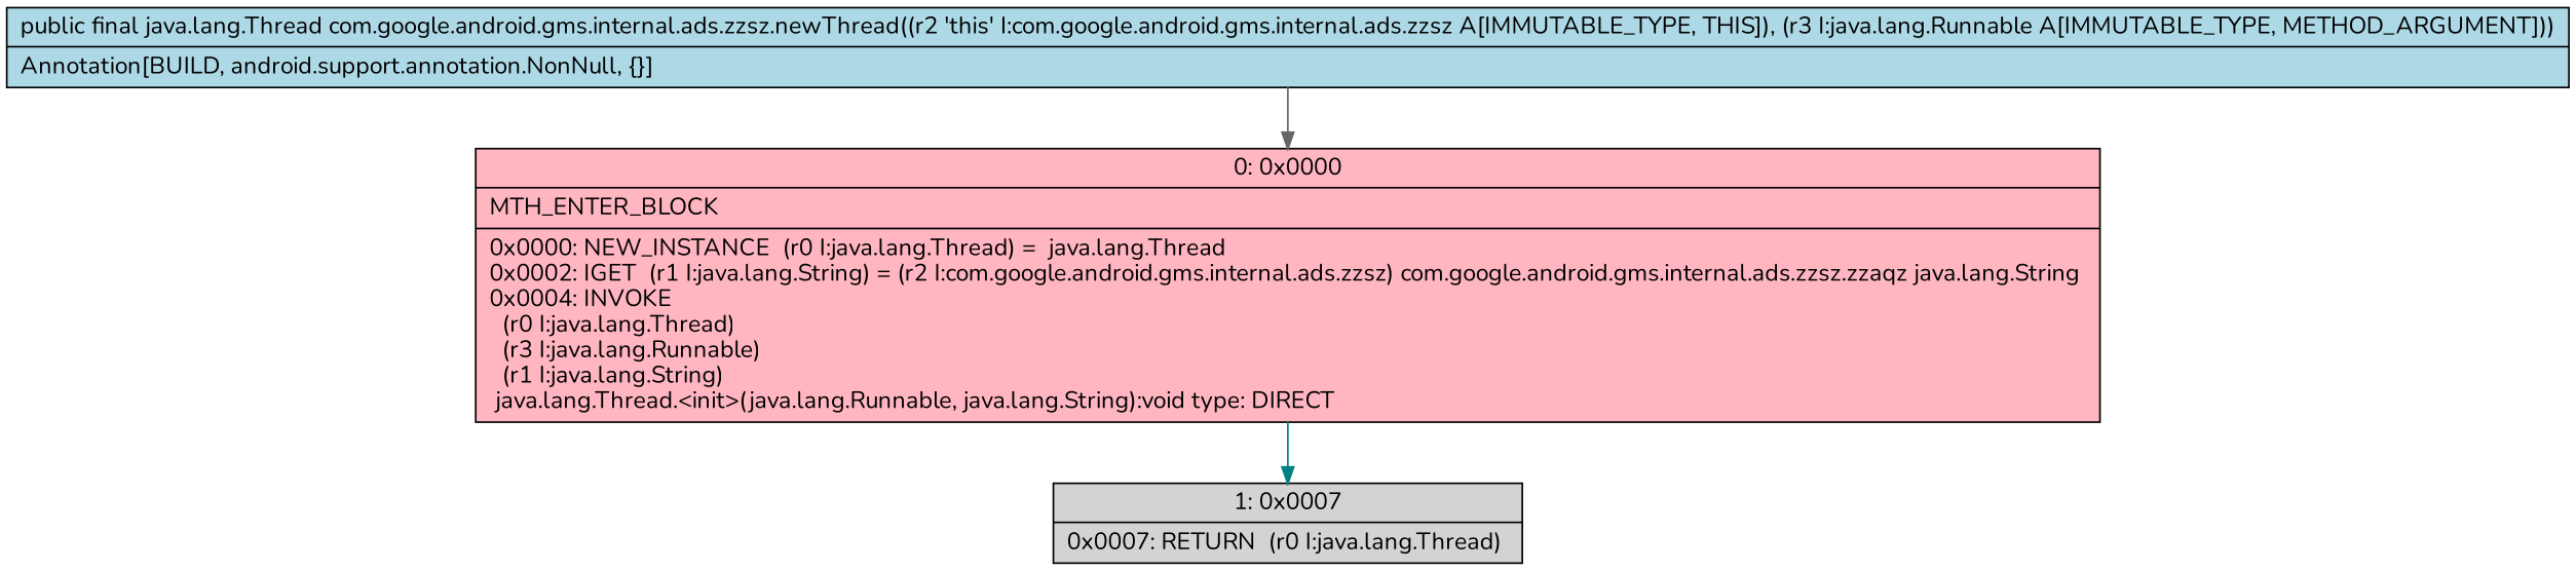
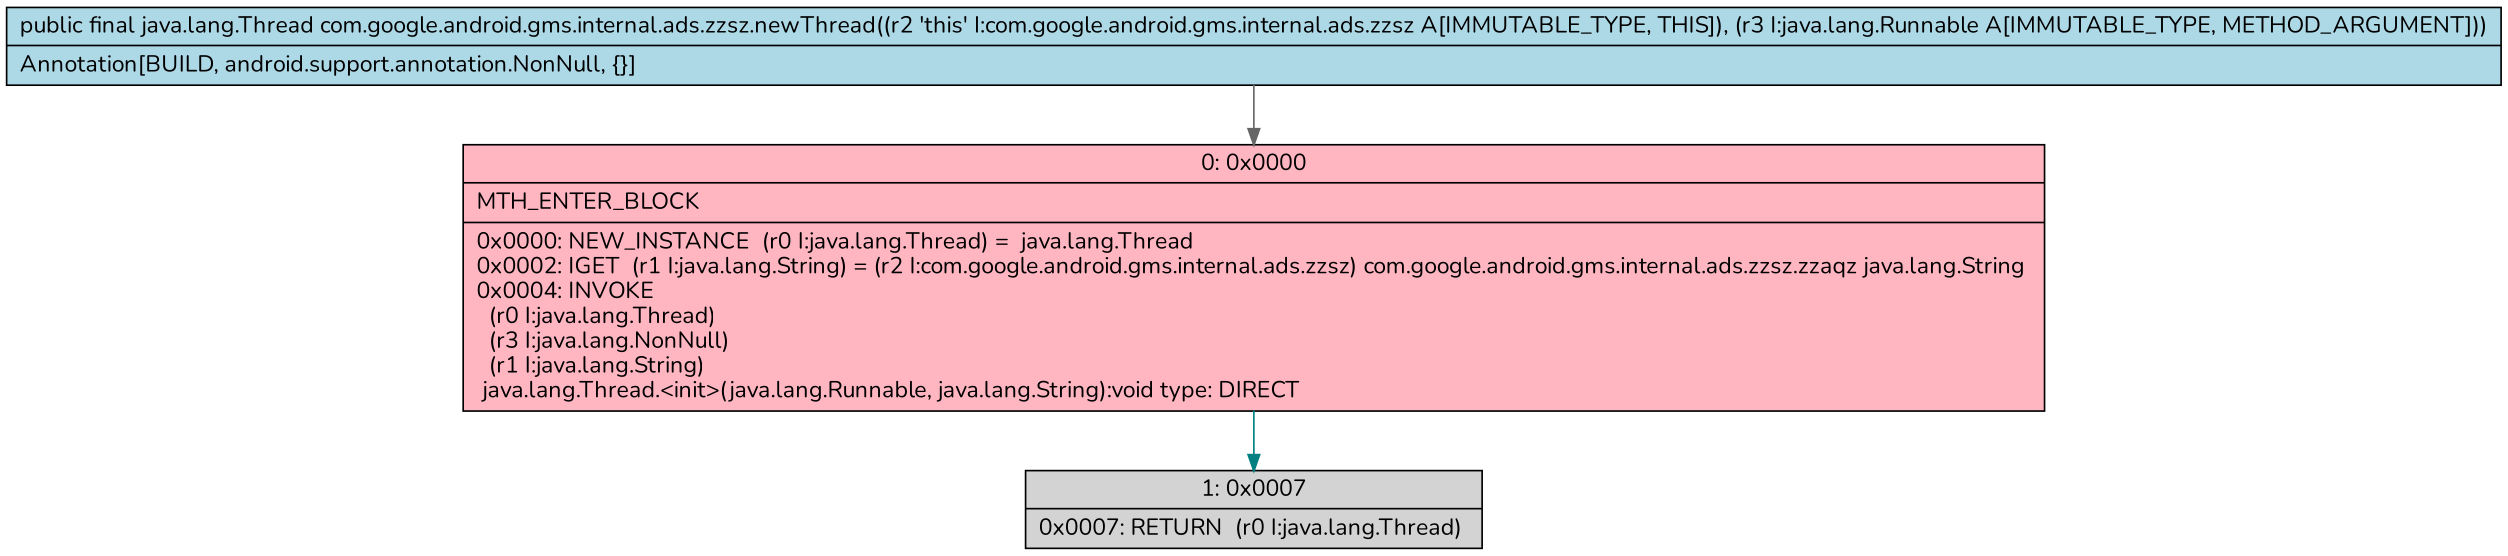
  digraph {
    fontname=Nunito
    node [shape=record style=filled fontname=Nunito]
    edge [fontname=Nunito]
-   n1 [label="{0\:\ 0x0000|MTH_ENTER_BLOCK\l|0x0000: NEW_INSTANCE  (r0 I:java.lang.Thread) =  java.lang.Thread \l0x0002: IGET  (r1 I:java.lang.String) = (r2 I:com.google.android.gms.internal.ads.zzsz) com.google.android.gms.internal.ads.zzsz.zzaqz java.lang.String \l0x0004: INVOKE  \l  (r0 I:java.lang.Thread)\l  (r3 I:java.lang.Runnable)\l  (r1 I:java.lang.String)\l java.lang.Thread.\<init\>(java.lang.Runnable, java.lang.String):void type: DIRECT \l}" fillcolor=lightpink]
+   n1 [label="{0\:\ 0x0000|MTH_ENTER_BLOCK\l|0x0000: NEW_INSTANCE  (r0 I:java.lang.Thread) =  java.lang.Thread \l0x0002: IGET  (r1 I:java.lang.String) = (r2 I:com.google.android.gms.internal.ads.zzsz) com.google.android.gms.internal.ads.zzsz.zzaqz java.lang.String \l0x0004: INVOKE  \l  (r0 I:java.lang.Thread)\l  (r3 I:java.lang.NonNull)\l  (r1 I:java.lang.String)\l java.lang.Thread.\<init\>(java.lang.Runnable, java.lang.String):void type: DIRECT \l}" fillcolor=lightpink]
    n2 [label="{1\:\ 0x0007|0x0007: RETURN  (r0 I:java.lang.Thread) \l}" fillcolor=lightgrey]
    n3 [label="{public final java.lang.Thread com.google.android.gms.internal.ads.zzsz.newThread((r2 'this' I:com.google.android.gms.internal.ads.zzsz A[IMMUTABLE_TYPE, THIS]), (r3 I:java.lang.Runnable A[IMMUTABLE_TYPE, METHOD_ARGUMENT]))  | Annotation[BUILD, android.support.annotation.NonNull, \{\}]\l}" fillcolor=lightblue]
    n1 -> n2 [color=teal]
    n3 -> n1 [color=gray40]
  }
